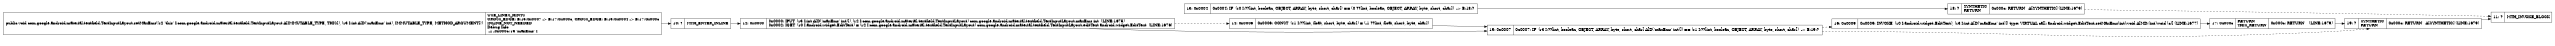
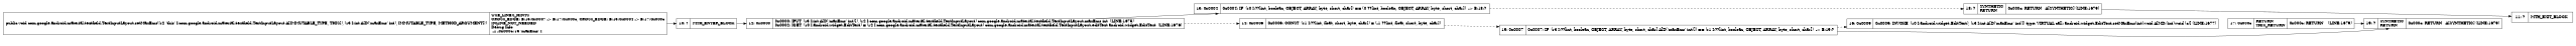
  digraph {
    rankdir=LR
    node [shape=record]
-   n1 [label="{10\:\ ?|MTH_ENTER_INLINE\l}"]
+   n1 [label="{10\:\ ?|MTH_ENTER_BLOCK\l}"]
    n2 [label="{12\:\ 0x0000|0x0000: IPUT  (r3 I:int A[D('maxEms' int)]), (r2 I:com.google.android.material.textfield.TextInputLayout) com.google.android.material.textfield.TextInputLayout.maxEms int  (LINE:1675)\l0x0002: IGET  (r0 I:android.widget.EditText) = (r2 I:com.google.android.material.textfield.TextInputLayout) com.google.android.material.textfield.TextInputLayout.editText android.widget.EditText  (LINE:1676)\l}"]
    n3 [label="{13\:\ 0x0004|0x0004: IF  (r0 I:??[int, boolean, OBJECT, ARRAY, byte, short, char]) == (0 ??[int, boolean, OBJECT, ARRAY, byte, short, char])  \-\> B:18:? \l}"]
    n4 [label="{14\:\ 0x0006|0x0006: CONST  (r1 I:??[int, float, short, byte, char]) = (\-1 ??[int, float, short, byte, char]) \l}"]
    n5 [label="{18\:\ ?|SYNTHETIC\lRETURN\l|0x000c: RETURN   A[SYNTHETIC] (LINE:1679)\l}"]
    n6 [label="{15\:\ 0x0007|0x0007: IF  (r3 I:??[int, boolean, OBJECT, ARRAY, byte, short, char] A[D('maxEms' int)]) == (r1 I:??[int, boolean, OBJECT, ARRAY, byte, short, char])  \-\> B:19:? \l}"]
-   n7 [label="{11\:\ ?|MTH_INVOKE_BLOCK\l}"]
+   n7 [label="{11\:\ ?|MTH_EXIT_BLOCK\l}"]
    n8 [label="{16\:\ 0x0009|0x0009: INVOKE  (r0 I:android.widget.EditText), (r3 I:int A[D('maxEms' int)]) type: VIRTUAL call: android.widget.EditText.setMaxEms(int):void A[MD:(int):void (c)] (LINE:1677)\l}"]
    n9 [label="{19\:\ ?|SYNTHETIC\lRETURN\l|0x000c: RETURN   A[SYNTHETIC] (LINE:1679)\l}"]
    n10 [label="{17\:\ 0x000c|RETURN\lTHIS_RETURN\l|0x000c: RETURN    (LINE:1679)\l}"]
    n11 [label="{public void com.google.android.material.textfield.TextInputLayout.setMaxEms((r2 'this' I:com.google.android.material.textfield.TextInputLayout A[IMMUTABLE_TYPE, THIS]), (r3 I:int A[D('maxEms' int), IMMUTABLE_TYPE, METHOD_ARGUMENT]))  | USE_LINES_HINTS\lCROSS_EDGE: B:15:0x0007 \-\> B:17:0x000c, CROSS_EDGE: B:13:0x0004 \-\> B:17:0x000c\lINLINE_NOT_NEEDED\lDebug Info:\l  \-1 \-0x000c: r3 'maxEms' I\l}"]
    n1 -> n2
-   n2 -> n6
+   n2 -> n3
    n2 -> n4 [style=dashed]
-   n3 -> n5
-   n4 -> n6
-   n5 -> n7 [style=dashed]
+   n3 -> n5 [style=dashed]
+   n4 -> n6 [style=dashed]
+   n5 -> n7
    n6 -> n8 [style=dashed]
-   n6 -> n9 [style=dashed]
-   n8 -> n10
-   n9 -> n7
+   n6 -> n9
    n10 -> n9
    n11 -> n1
  }
